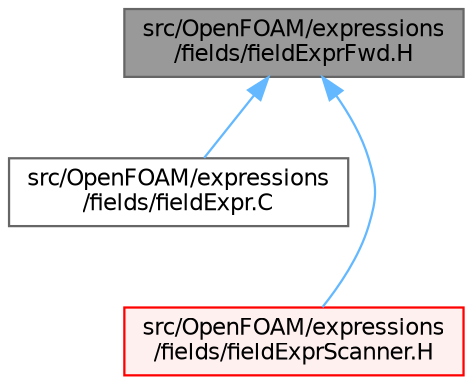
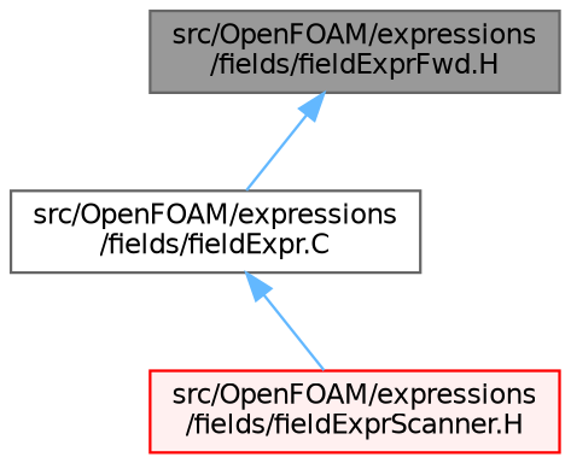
  digraph {
    node [fontname=Helvetica fontsize=10 shape=box style=filled]
    edge [color=steelblue1 dir=back fontname=Helvetica fontsize=10 labelfontname=Helvetica labelfontsize=10 style=solid]
    n1 [color=gray40 fillcolor=grey60 fontcolor=black height=0.2 label="src/OpenFOAM/expressions\l/fields/fieldExprFwd.H" width=0.4]
    n2 [color=grey40 fillcolor=white height=0.2 label="src/OpenFOAM/expressions\l/fields/fieldExpr.C" width=0.4]
    n3 [color=red fillcolor="#FFF0F0" height=0.2 label="src/OpenFOAM/expressions\l/fields/fieldExprScanner.H" width=0.4]
    n1 -> n2
-   n1 -> n3
+   n2 -> n3
  }
